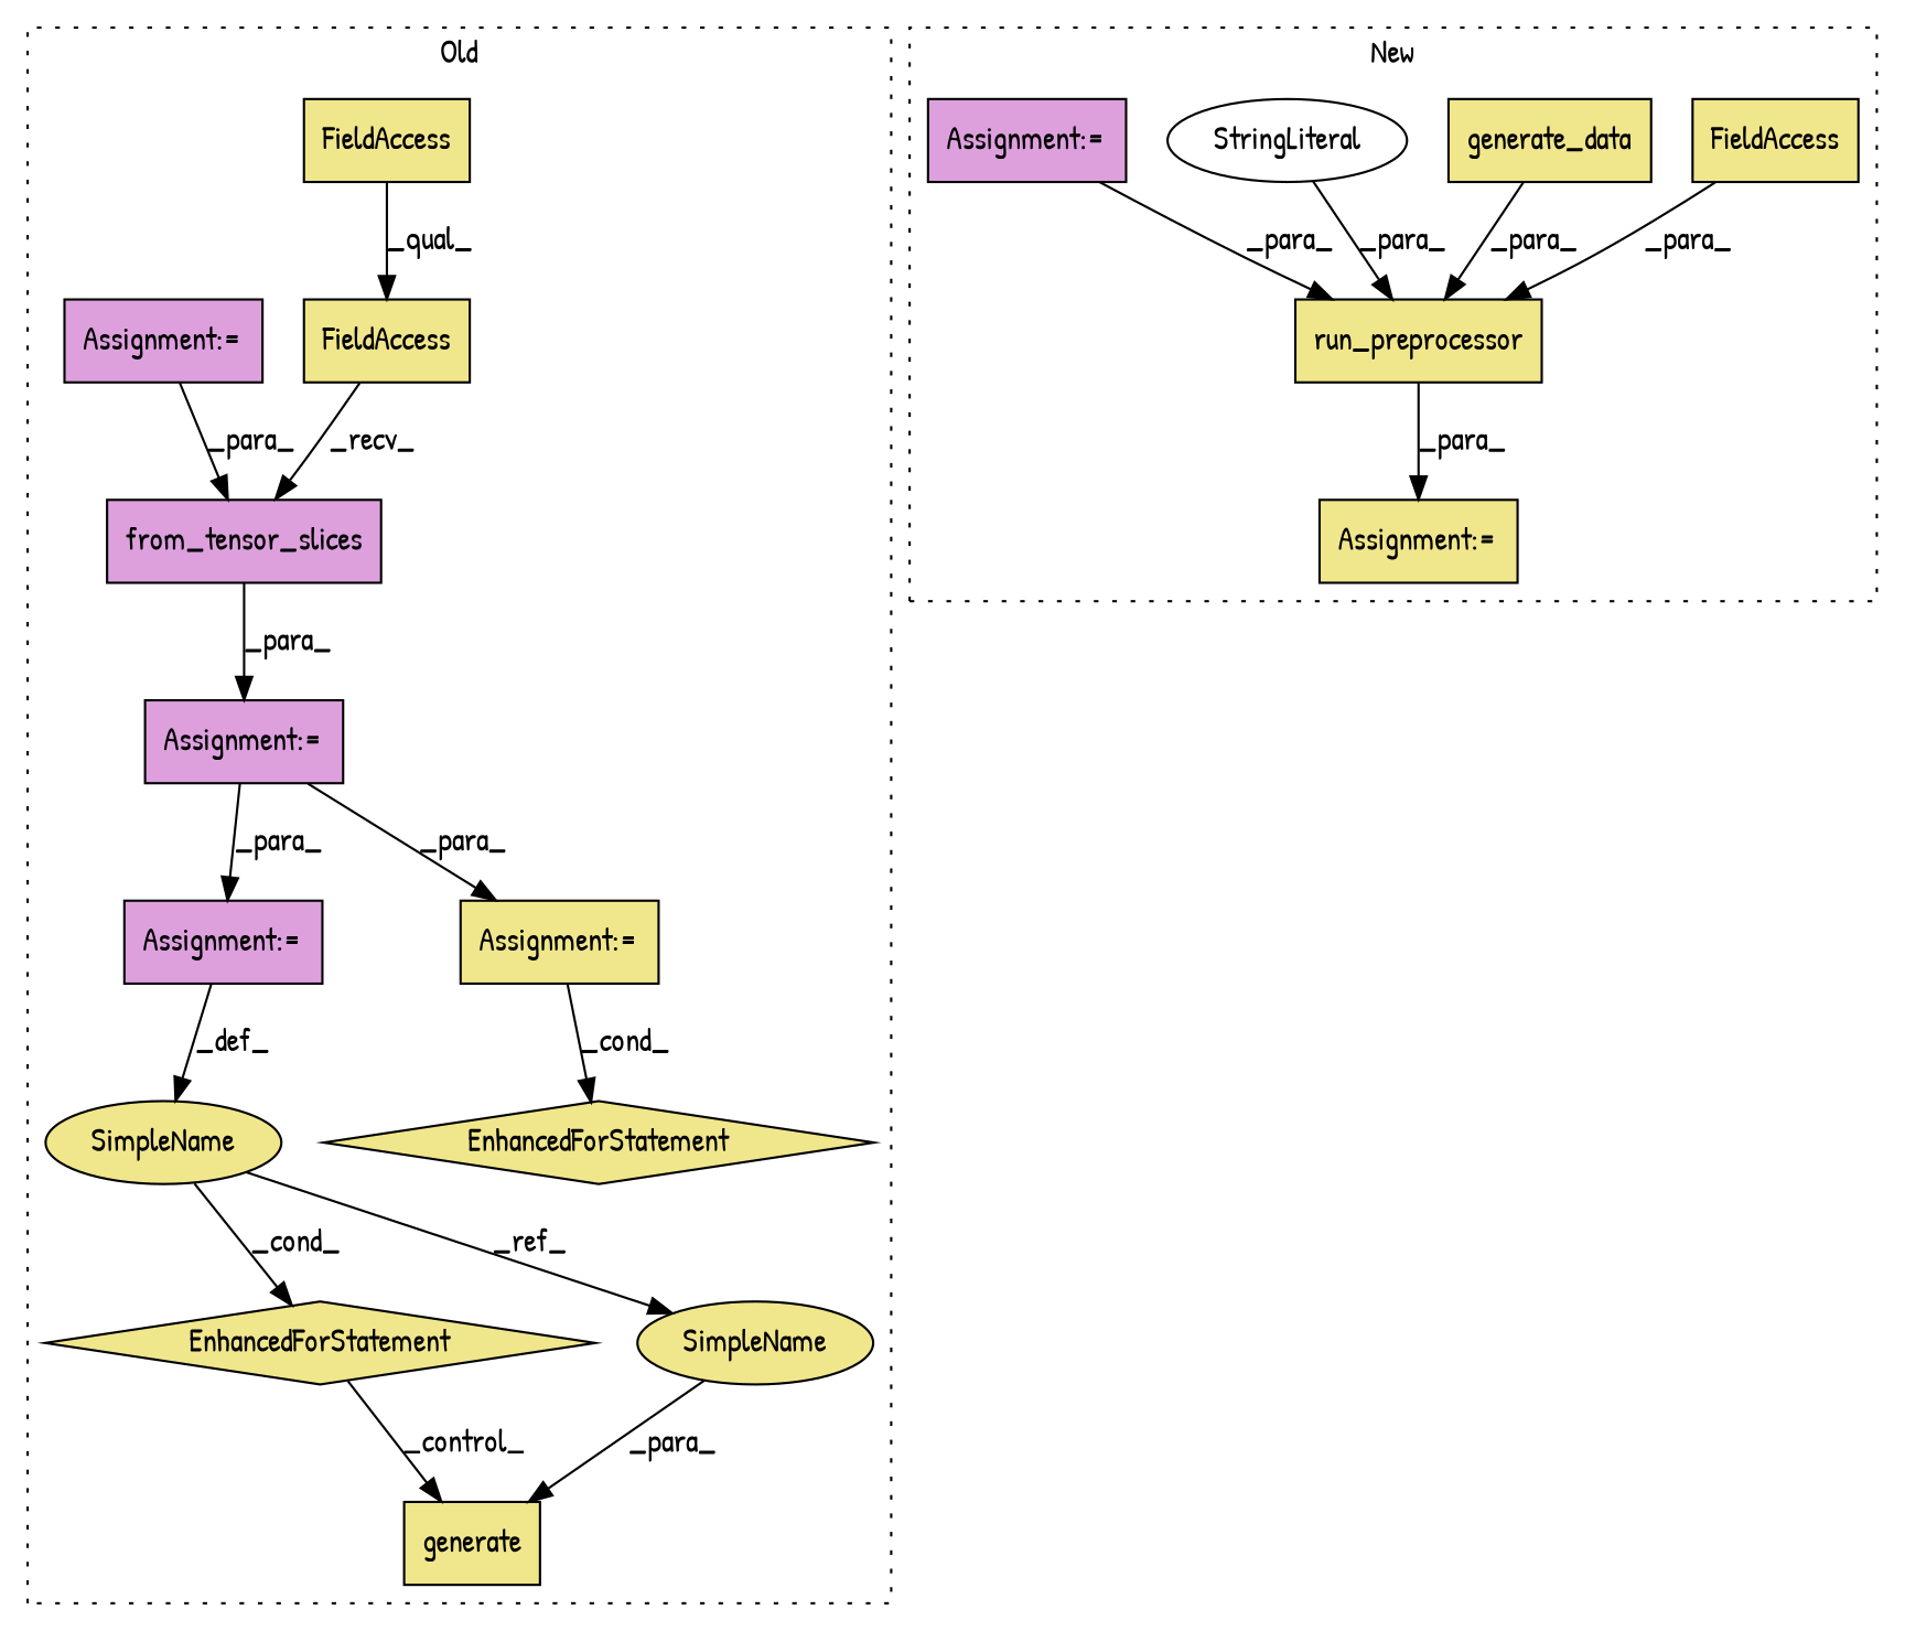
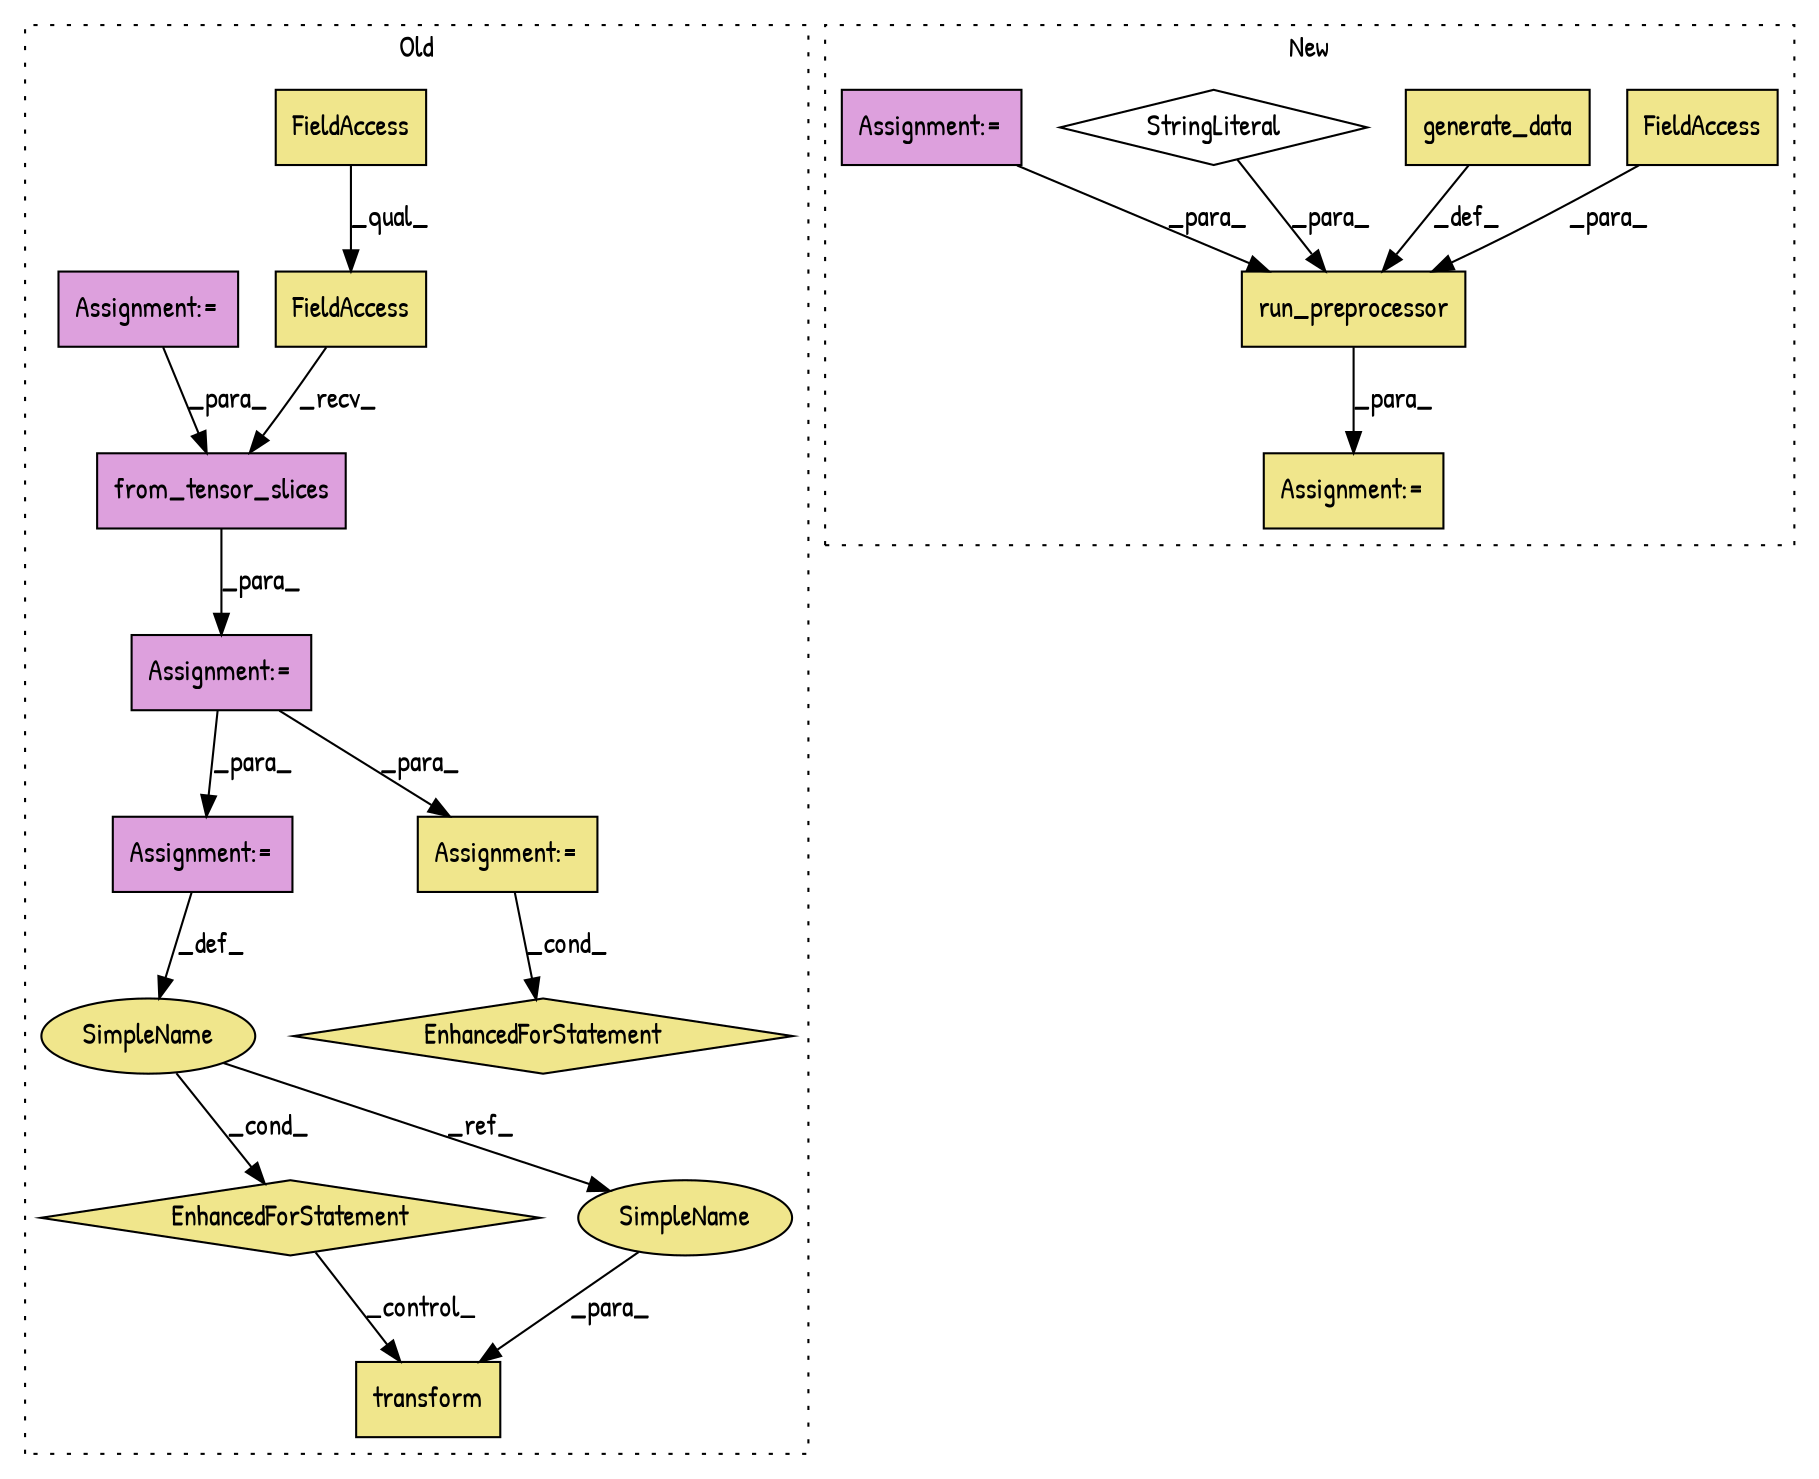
  digraph {
    fontname="Patrick Hand"
    node [a=7 fillcolor=khaki fontname="Patrick Hand" l=1 s="1148,1216" shape=box style=filled]
    edge [fontname="Patrick Hand"]
-   n1 [a=32 l="10,1" label=generate s="1236,1247"]
+   n1 [a=32 l="10,1" label=transform s="1236,1247"]
    n2 [a=70 l="53,2" label=EnhancedForStatement shape=diamond]
    n3 [a=42 label=SimpleName s=1205 shape=ellipse]
    n4 [fillcolor=plum label="Assignment:=" s=749]
    n5 [a=70 l="53,2" label=EnhancedForStatement s="1513,1585" shape=diamond]
    n6 [a=32 fillcolor=plum l="19,1" label=from_tensor_slices s="774,800"]
    n7 [a=22 l=23 label=FieldAccess s=750]
    n8 [a=22 l=15 label=FieldAccess s=750]
    n9 [fillcolor=plum l="53,2" label="Assignment:="]
    n10 [label="Assignment:=" s=1485]
    n11 [fillcolor=plum label="Assignment:=" s=705]
    n12 [a=42 label=SimpleName s=1246 shape=ellipse]
    n13 [a=32 l="17,1" label=run_preprocessor s="1576,1680"]
    n14 [a=22 l=18 label=FieldAccess s=1662]
    n15 [a=32 l="14,1" label=generate_data s="1637,1660"]
-   n16 [a=45 fillcolor=white l=9 label=StringLiteral s=1651 shape=ellipse]
+   n16 [a=45 fillcolor=white l=9 label=StringLiteral s=1651 shape=diamond]
    n17 [label="Assignment:=" s=1575]
    n18 [fillcolor=plum label="Assignment:=" s=1526]
    subgraph cluster_1 {
      label=Old
      style=dotted
      n1
      n2
      n3
      n4
      n5
      n6
      n7
      n8
      n9
      n10
      n11
      n12
    }
    subgraph cluster_2 {
      label=New
      style=dotted
      n13
      n14
      n15
      n16
      n17
      n18
    }
    n2 -> n1 [label=_control_]
    n3 -> n2 [label=_cond_]
    n3 -> n12 [label=_ref_]
    n4 -> n9 [label=_para_]
    n4 -> n10 [label=_para_]
    n6 -> n4 [label=_para_]
    n7 -> n6 [label=_recv_]
    n8 -> n7 [label=_qual_]
    n9 -> n3 [label=_def_]
    n10 -> n5 [label=_cond_]
    n11 -> n6 [label=_para_]
    n12 -> n1 [label=_para_]
    n13 -> n17 [label=_para_]
    n14 -> n13 [label=_para_]
-   n15 -> n13 [label=_para_]
+   n15 -> n13 [label=_def_]
    n16 -> n13 [label=_para_]
    n18 -> n13 [label=_para_]
  }
